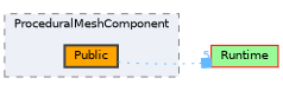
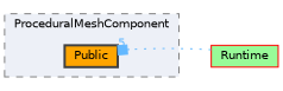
  digraph {
    compound=true
    rankdir=LR
    node [fontname=Helvetica fontsize=10 shape=box]
    n1 [color=grey25 fillcolor=orange height=0.2 label=Public style="filled,bold" width=0.4]
    n2 [color=red fillcolor=palegreen height=0.2 label=Runtime style=filled width=0.4]
    subgraph cluster_1 {
      bgcolor="#edf0f7"
      fontname=Helvetica
      fontsize=10
      label=ProceduralMeshComponent
      pencolor=grey50
      style="filled,dashed"
      n1
    }
-   n1 -> n2 [color=steelblue1 fontcolor=steelblue1 fontname=Helvetica fontsize=10 headlabel=5 labeldistance=1.5 labelfontname=Helvetica labelfontsize=10 style=dotted arrowhead=box]
+   n2 -> n1 [color=steelblue1 fontcolor=steelblue1 fontname=Helvetica fontsize=10 headlabel=5 labeldistance=1.5 labelfontname=Helvetica labelfontsize=10 style=dotted arrowhead=box]
  }
